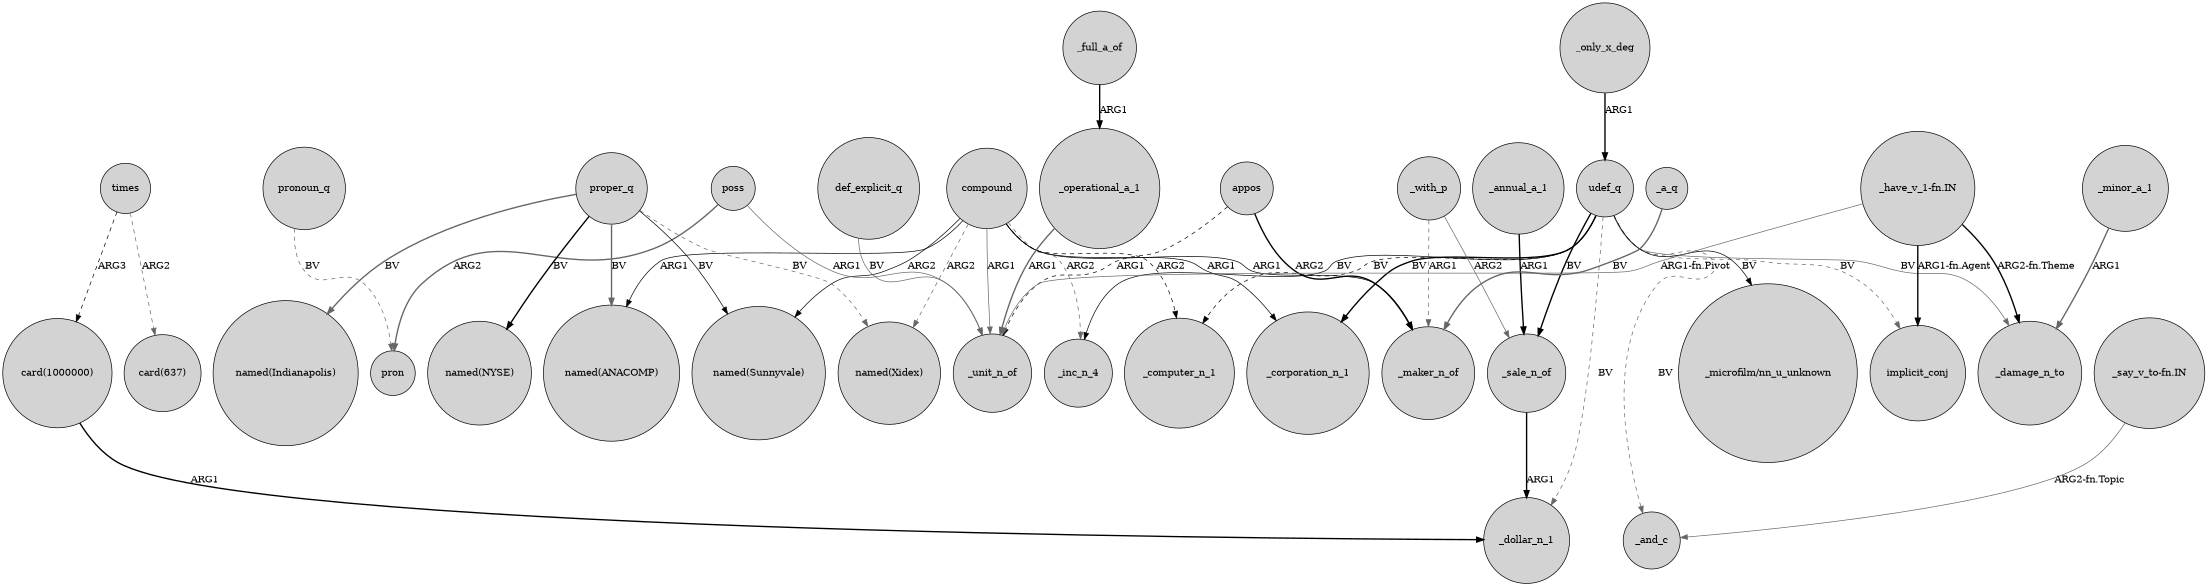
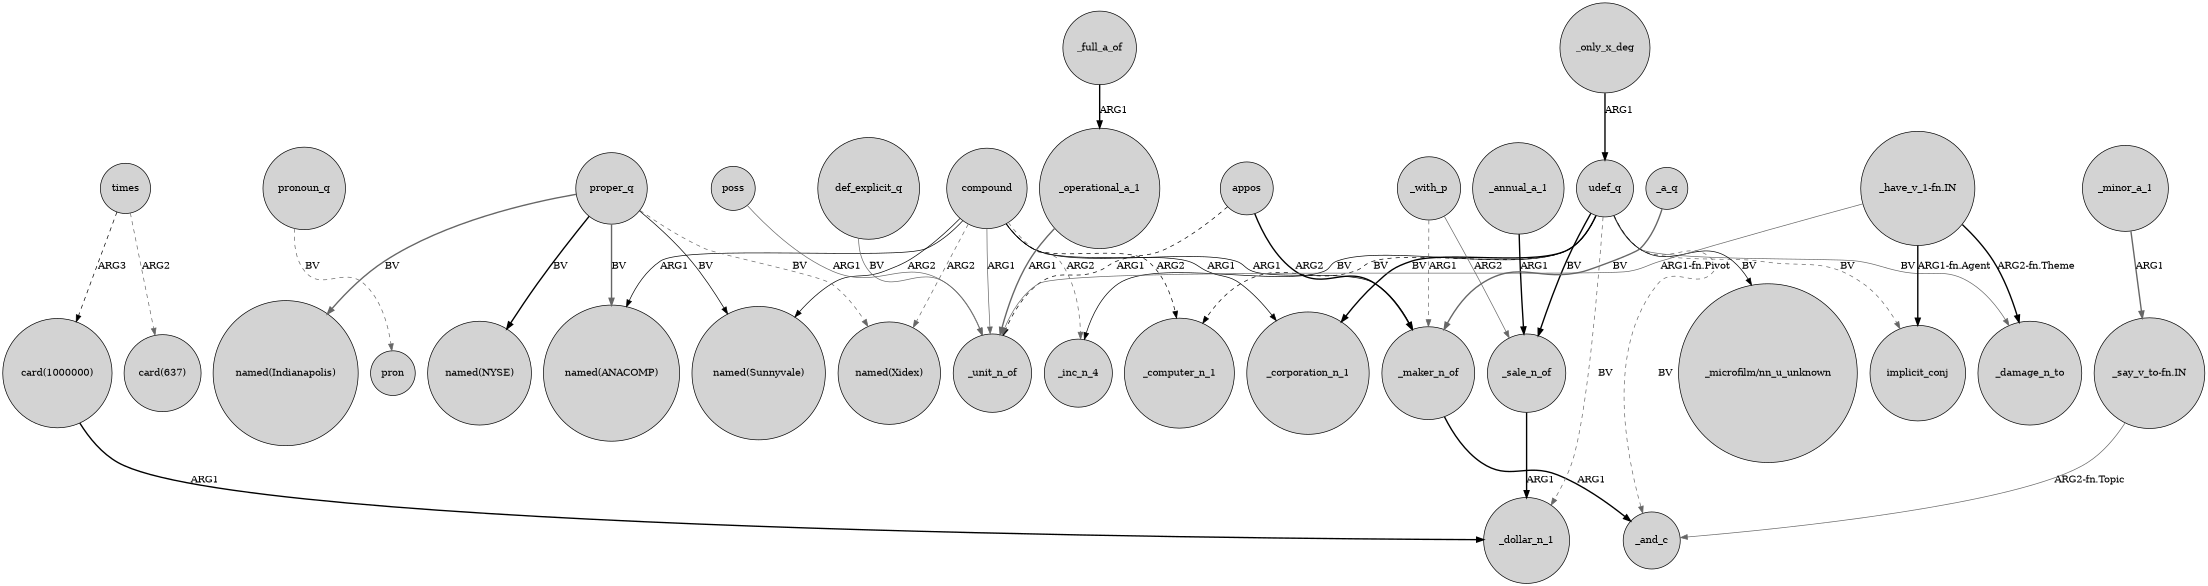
  digraph {
    fontname="DejaVu Serif"
    node [fontname="DejaVu Serif" shape=circle style=filled]
    edge [color=black fontname="DejaVu Serif" style=bold]
    _maker_n_of
    _and_c
    _only_x_deg
    udef_q
    _dollar_n_1
    n6 [label=_inc_n_4]
    implicit_conj
    _computer_n_1
    _sale_n_of
    _corporation_n_1
    _damage_n_to
    "_microfilm/nn_u_unknown"
    "card(1000000)"
    compound
    "named(ANACOMP)"
    _unit_n_of
    "named(Xidex)"
    "named(Sunnyvale)"
    poss
    pron
    proper_q
    "named(NYSE)"
    "named(Indianapolis)"
    def_explicit_q
    _full_a_of
    _operational_a_1
    appos
    "_have_v_1-fn.IN"
    times
    "card(637)"
    _annual_a_1
    pronoun_q
    _with_p
    _a_q
    "_say_v_to-fn.IN"
    _minor_a_1
+   _maker_n_of -> _and_c [label=ARG1]
    _only_x_deg -> udef_q [label=ARG1]
    udef_q -> _and_c [color=gray40 label=BV style=dashed]
    udef_q -> _dollar_n_1 [color=gray40 label=BV style=dashed]
    udef_q -> n6 [label=BV style=solid]
    udef_q -> implicit_conj [color=gray40 label=BV style=dashed]
    udef_q -> _computer_n_1 [label=BV style=dashed]
    udef_q -> _sale_n_of [label=BV]
    udef_q -> _corporation_n_1 [label=BV]
    udef_q -> _damage_n_to [color=gray40 label=BV style=solid]
    udef_q -> "_microfilm/nn_u_unknown" [label=BV style=solid]
    _sale_n_of -> _dollar_n_1 [label=ARG1]
    "card(1000000)" -> _dollar_n_1 [label=ARG1]
    compound -> _maker_n_of [label=ARG1 style=solid]
    compound -> n6 [color=gray40 label=ARG2 style=dashed]
    compound -> _computer_n_1 [label=ARG2 style=dashed]
    compound -> _corporation_n_1 [label=ARG1 style=solid]
    compound -> "named(ANACOMP)" [label=ARG1 style=solid]
    compound -> _unit_n_of [color=gray40 label=ARG1 style=solid]
    compound -> "named(Xidex)" [color=gray40 label=ARG2 style=dashed]
    compound -> "named(Sunnyvale)" [label=ARG2 style=solid]
    poss -> _unit_n_of [color=gray40 label=ARG1 style=solid]
-   poss -> pron [color=gray40 label=ARG2]
    proper_q -> "named(ANACOMP)" [color=gray40 label=BV]
    proper_q -> "named(Xidex)" [color=gray40 label=BV style=dashed]
    proper_q -> "named(Sunnyvale)" [label=BV style=solid]
    proper_q -> "named(NYSE)" [label=BV]
    proper_q -> "named(Indianapolis)" [color=gray40 label=BV]
    def_explicit_q -> _unit_n_of [color=gray40 label=BV style=solid]
    _full_a_of -> _operational_a_1 [label=ARG1]
    _operational_a_1 -> _unit_n_of [color=gray40 label=ARG1]
    appos -> _maker_n_of [label=ARG2]
    appos -> _unit_n_of [label=ARG1 style=dashed]
    "_have_v_1-fn.IN" -> implicit_conj [label="ARG1-fn.Agent"]
    "_have_v_1-fn.IN" -> _damage_n_to [label="ARG2-fn.Theme"]
    "_have_v_1-fn.IN" -> _unit_n_of [color=gray40 label="ARG1-fn.Pivot" style=solid]
    times -> "card(1000000)" [label=ARG3 style=dashed]
    times -> "card(637)" [color=gray40 label=ARG2 style=dashed]
    _annual_a_1 -> _sale_n_of [label=ARG1]
    pronoun_q -> pron [color=gray40 label=BV style=dashed]
    _with_p -> _maker_n_of [color=gray40 label=ARG1 style=dashed]
    _with_p -> _sale_n_of [color=gray40 label=ARG2 style=solid]
    _a_q -> _maker_n_of [color=gray40 label=BV]
    "_say_v_to-fn.IN" -> _and_c [color=gray40 label="ARG2-fn.Topic" style=solid]
-   _minor_a_1 -> _damage_n_to [color=gray40 label=ARG1]
+   _minor_a_1 -> "_say_v_to-fn.IN" [color=gray40 label=ARG1]
  }
